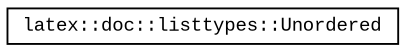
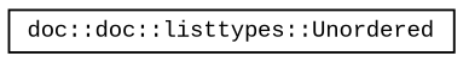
  digraph {
    rankdir=LR
    fontname="Liberation Mono"
-   n1 [color=black fillcolor=white fontname="Liberation Mono" fontsize=10 height=0.2 label="latex::doc::listtypes::Unordered" shape=record style=filled width=0.4]
+   n1 [color=black fillcolor=white fontname="Liberation Mono" fontsize=10 height=0.2 label="doc::doc::listtypes::Unordered" shape=record style=filled width=0.4]
  }
